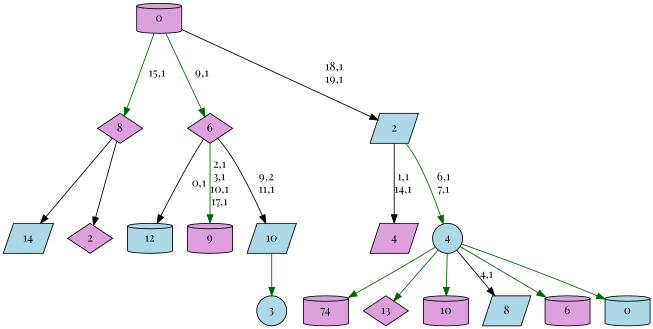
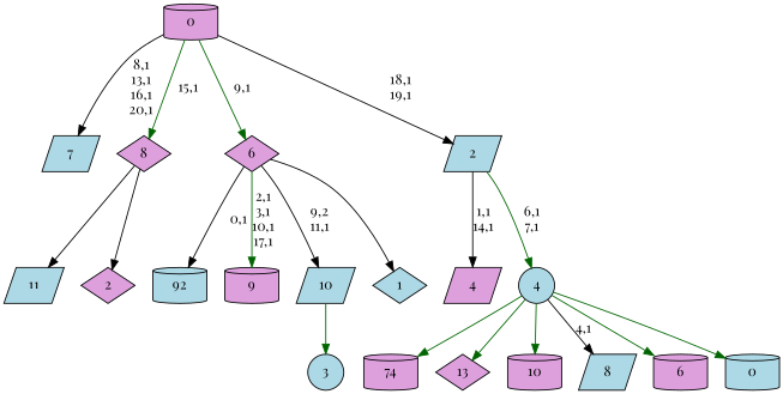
  digraph {
    fontname="Playfair Display"
    node [fillcolor=plum fontname="Playfair Display" shape=cylinder style=filled]
    edge [color=darkgreen fontname="Playfair Display"]
    n1 [label=74]
    n2 [label=13 shape=diamond]
-   n3 [fillcolor=lightblue label=12]
-   n4 [fillcolor=lightblue label=14 shape=parallelogram]
+   n3 [fillcolor=lightblue label=92]
+   n4 [fillcolor=lightblue label=11 shape=parallelogram]
    n5 [label=10]
    n6 [label=9]
    n7 [fillcolor=lightblue label=8 shape=parallelogram]
+   n8 [fillcolor=lightblue label=7 shape=parallelogram]
    n9 [label=6]
    n10 [label=4 shape=parallelogram]
    n11 [fillcolor=lightblue label=3 shape=circle]
    10 [fillcolor=lightblue shape=parallelogram]
    n13 [label=2 shape=diamond]
    8 [shape=diamond]
+   n15 [fillcolor=lightblue label=1 shape=diamond]
    6 [shape=diamond]
    n17 [fillcolor=lightblue label=0]
    4 [fillcolor=lightblue shape=circle]
    2 [fillcolor=lightblue shape=parallelogram]
    0
    10 -> n11
    8 -> n4 [color=black]
    8 -> n13 [color=black]
    6 -> n3 [color=black label="0,1"]
    6 -> n6 [label="2,1\n3,1\n10,1\n17,1"]
    6 -> 10 [color=black label="9,2\n11,1"]
+   6 -> n15 [color=black]
    4 -> n1
    4 -> n2
    4 -> n5
    4 -> n7 [color=black label="4,1"]
    4 -> n9
    4 -> n17
    2 -> n10 [color=black label="1,1\n14,1"]
    2 -> 4 [label="6,1\n7,1"]
+   0 -> n8 [color=black label="8,1\n13,1\n16,1\n20,1"]
    0 -> 8 [label="15,1"]
    0 -> 6 [label="9,1"]
    0 -> 2 [color=black label="18,1\n19,1"]
  }
